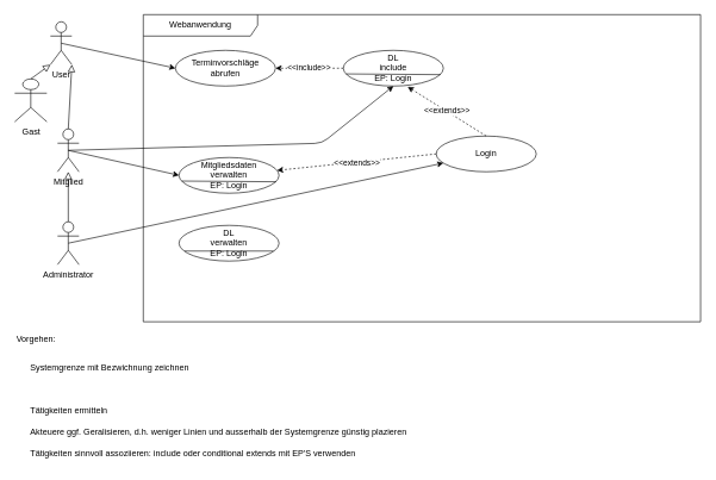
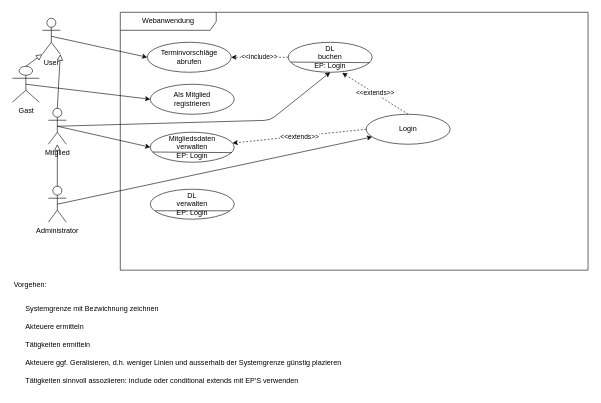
  <mxCell id="0" />
  <mxCell id="1" parent="0" />
  <mxCell id="2" value="Webanwendung" style="shape=umlFrame;whiteSpace=wrap;html=1;pointerEvents=0;recursiveResize=0;container=1;collapsible=0;width=160;" parent="1" vertex="1"><mxGeometry x="200" y="20" width="780" height="430" as="geometry" /></mxCell>
  <mxCell id="3" value="Login" style="ellipse;html=1;whiteSpace=wrap;" parent="2" vertex="1"><mxGeometry x="410" y="170" width="140" height="50" as="geometry" /></mxCell>
  <mxCell id="4" value="&amp;lt;&amp;lt;include&amp;gt;&amp;gt;" style="edgeStyle=none;html=1;dashed=1;entryX=1;entryY=0.5;entryDx=0;entryDy=0;exitX=0;exitY=0.5;exitDx=0;exitDy=0;" parent="2" source="8" target="5" edge="1"><mxGeometry relative="1" as="geometry" /></mxCell>
  <mxCell id="5" value="Terminvorschläge abrufen" style="ellipse;html=1;whiteSpace=wrap;" parent="2" vertex="1"><mxGeometry x="45" y="50" width="140" height="50" as="geometry" /></mxCell>
  <mxCell id="6" value="DL&lt;div&gt;verwalten&lt;/div&gt;&lt;div&gt;EP: Login&lt;/div&gt;" style="ellipse;html=1;whiteSpace=wrap;" parent="2" vertex="1"><mxGeometry x="50" y="295" width="140" height="50" as="geometry" /></mxCell>
- <mxCell id="8" value="DL&lt;div&gt;include&lt;/div&gt;&lt;div&gt;EP: Login&lt;/div&gt;" style="ellipse;html=1;whiteSpace=wrap;" parent="2" vertex="1"><mxGeometry x="280" y="50" width="140" height="50" as="geometry" /></mxCell>
+ <mxCell id="7" value="Als Mitglied&lt;div&gt;registrieren&lt;/div&gt;" style="ellipse;html=1;whiteSpace=wrap;" parent="2" vertex="1"><mxGeometry x="50" y="120" width="140" height="50" as="geometry" /></mxCell>
+ <mxCell id="8" value="DL&lt;div&gt;buchen&lt;/div&gt;&lt;div&gt;EP: Login&lt;/div&gt;" style="ellipse;html=1;whiteSpace=wrap;" parent="2" vertex="1"><mxGeometry x="280" y="50" width="140" height="50" as="geometry" /></mxCell>
  <mxCell id="9" value="Mitgliedsdaten&lt;div&gt;verwalten&lt;/div&gt;&lt;div&gt;EP: Login&lt;/div&gt;" style="ellipse;html=1;whiteSpace=wrap;" parent="2" vertex="1"><mxGeometry x="50" y="200" width="140" height="50" as="geometry" /></mxCell>
  <mxCell id="10" value="&amp;lt;&amp;lt;extends&amp;gt;&amp;gt;" style="edgeStyle=none;html=1;dashed=1;entryX=0.643;entryY=1.02;entryDx=0;entryDy=0;exitX=0.5;exitY=0;exitDx=0;exitDy=0;entryPerimeter=0;" parent="2" source="3" target="8" edge="1"><mxGeometry relative="1" as="geometry"><mxPoint x="345" y="170" as="sourcePoint" /><mxPoint x="250" y="170" as="targetPoint" /></mxGeometry></mxCell>
  <mxCell id="11" value="&amp;lt;&amp;lt;extends&amp;gt;&amp;gt;" style="edgeStyle=none;html=1;dashed=1;exitX=0;exitY=0.5;exitDx=0;exitDy=0;" parent="2" source="3" target="9" edge="1"><mxGeometry relative="1" as="geometry"><mxPoint x="490" y="180" as="sourcePoint" /><mxPoint x="380" y="111" as="targetPoint" /></mxGeometry></mxCell>
  <mxCell id="12" value="" style="endArrow=none;html=1;exitX=0.029;exitY=0.66;exitDx=0;exitDy=0;entryX=0.971;entryY=0.68;entryDx=0;entryDy=0;exitPerimeter=0;entryPerimeter=0;" parent="2" source="9" target="9" edge="1"><mxGeometry width="50" height="50" relative="1" as="geometry"><mxPoint x="260" y="260" as="sourcePoint" /><mxPoint x="310" y="210" as="targetPoint" /></mxGeometry></mxCell>
  <mxCell id="13" value="" style="endArrow=none;html=1;exitX=0.057;exitY=0.72;exitDx=0;exitDy=0;exitPerimeter=0;entryX=0.943;entryY=0.72;entryDx=0;entryDy=0;entryPerimeter=0;" parent="2" source="6" target="6" edge="1"><mxGeometry width="50" height="50" relative="1" as="geometry"><mxPoint x="260" y="260" as="sourcePoint" /><mxPoint x="310" y="210" as="targetPoint" /></mxGeometry></mxCell>
  <mxCell id="14" value="" style="endArrow=none;html=1;exitX=0.029;exitY=0.66;exitDx=0;exitDy=0;exitPerimeter=0;entryX=0.971;entryY=0.68;entryDx=0;entryDy=0;entryPerimeter=0;" parent="2" source="8" target="8" edge="1"><mxGeometry width="50" height="50" relative="1" as="geometry"><mxPoint x="260" y="260" as="sourcePoint" /><mxPoint x="310" y="210" as="targetPoint" /></mxGeometry></mxCell>
  <mxCell id="15" style="edgeStyle=none;html=1;exitX=0.5;exitY=0.5;exitDx=0;exitDy=0;exitPerimeter=0;entryX=0;entryY=0.5;entryDx=0;entryDy=0;" parent="1" source="16" target="5" edge="1"><mxGeometry relative="1" as="geometry" /></mxCell>
  <mxCell id="16" value="User" style="shape=umlActor;verticalLabelPosition=bottom;verticalAlign=top;html=1;" parent="1" vertex="1"><mxGeometry x="70" y="30" width="30" height="60" as="geometry" /></mxCell>
  <mxCell id="17" style="edgeStyle=none;html=1;exitX=0.5;exitY=0.5;exitDx=0;exitDy=0;exitPerimeter=0;entryX=0.5;entryY=1;entryDx=0;entryDy=0;" parent="1" source="19" target="8" edge="1"><mxGeometry relative="1" as="geometry"><Array as="points"><mxPoint x="450" y="200" /></Array></mxGeometry></mxCell>
  <mxCell id="18" style="edgeStyle=none;html=1;exitX=0.5;exitY=0.5;exitDx=0;exitDy=0;exitPerimeter=0;entryX=0;entryY=0.5;entryDx=0;entryDy=0;" parent="1" source="19" target="9" edge="1"><mxGeometry relative="1" as="geometry" /></mxCell>
  <mxCell id="19" value="Mitglied" style="shape=umlActor;verticalLabelPosition=bottom;verticalAlign=top;html=1;" parent="1" vertex="1"><mxGeometry x="80" y="180" width="30" height="60" as="geometry" /></mxCell>
+ <mxCell id="20" style="edgeStyle=none;html=1;exitX=0.5;exitY=0.5;exitDx=0;exitDy=0;exitPerimeter=0;entryX=0;entryY=0.5;entryDx=0;entryDy=0;" parent="1" source="21" target="7" edge="1"><mxGeometry relative="1" as="geometry" /></mxCell>
  <mxCell id="21" value="Gast" style="shape=umlActor;verticalLabelPosition=bottom;verticalAlign=top;html=1;" parent="1" vertex="1"><mxGeometry x="20" y="110" width="45" height="60" as="geometry" /></mxCell>
  <mxCell id="22" style="edgeStyle=none;html=1;exitX=0.5;exitY=0.5;exitDx=0;exitDy=0;exitPerimeter=0;" parent="1" source="23" target="3" edge="1"><mxGeometry relative="1" as="geometry" /></mxCell>
  <mxCell id="23" value="Administrator" style="shape=umlActor;verticalLabelPosition=bottom;verticalAlign=top;html=1;" parent="1" vertex="1"><mxGeometry x="80" y="310" width="30" height="60" as="geometry" /></mxCell>
  <mxCell id="24" value="" style="endArrow=block;html=1;rounded=0;align=center;verticalAlign=bottom;endFill=0;labelBackgroundColor=none;endSize=8;exitX=0.5;exitY=0;exitDx=0;exitDy=0;exitPerimeter=0;entryX=0;entryY=1;entryDx=0;entryDy=0;entryPerimeter=0;" parent="1" source="21" target="16" edge="1"><mxGeometry relative="1" as="geometry"><mxPoint x="200" y="350" as="sourcePoint" /><mxPoint x="360" y="350" as="targetPoint" /></mxGeometry></mxCell>
  <mxCell id="25" value="" style="resizable=0;html=1;align=center;verticalAlign=top;labelBackgroundColor=none;" parent="24" connectable="0" vertex="1"><mxGeometry relative="1" as="geometry" /></mxCell>
  <mxCell id="26" value="" style="endArrow=block;html=1;rounded=0;align=center;verticalAlign=bottom;endFill=0;labelBackgroundColor=none;endSize=8;exitX=0.5;exitY=0;exitDx=0;exitDy=0;exitPerimeter=0;" parent="1" source="23" target="19" edge="1"><mxGeometry relative="1" as="geometry"><mxPoint x="220" y="370" as="sourcePoint" /><mxPoint x="380" y="370" as="targetPoint" /></mxGeometry></mxCell>
  <mxCell id="27" value="" style="resizable=0;html=1;align=center;verticalAlign=top;labelBackgroundColor=none;" parent="26" connectable="0" vertex="1"><mxGeometry relative="1" as="geometry" /></mxCell>
  <mxCell id="28" value="" style="endArrow=block;html=1;rounded=0;align=center;verticalAlign=bottom;endFill=0;labelBackgroundColor=none;endSize=8;exitX=0.5;exitY=0;exitDx=0;exitDy=0;exitPerimeter=0;entryX=1;entryY=1;entryDx=0;entryDy=0;entryPerimeter=0;" parent="1" source="19" target="16" edge="1"><mxGeometry relative="1" as="geometry"><mxPoint x="145" y="320" as="sourcePoint" /><mxPoint x="100" y="253" as="targetPoint" /></mxGeometry></mxCell>
  <mxCell id="29" value="" style="resizable=0;html=1;align=center;verticalAlign=top;labelBackgroundColor=none;" parent="28" connectable="0" vertex="1"><mxGeometry relative="1" as="geometry" /></mxCell>
  <mxCell id="30" value="Vorgehen:" style="text;html=1;align=center;verticalAlign=middle;whiteSpace=wrap;rounded=0;" parent="1" vertex="1"><mxGeometry x="20" y="460" width="60" height="30" as="geometry" /></mxCell>
+ <mxCell id="31" value="Akteuere ermitteln" style="text;html=1;align=left;verticalAlign=middle;whiteSpace=wrap;rounded=0;" parent="1" vertex="1"><mxGeometry x="40" y="530" width="140" height="30" as="geometry" /></mxCell>
  <mxCell id="32" value="Tätigkeiten ermitteln" style="text;html=1;align=left;verticalAlign=middle;whiteSpace=wrap;rounded=0;" parent="1" vertex="1"><mxGeometry x="40" y="560" width="140" height="30" as="geometry" /></mxCell>
  <mxCell id="33" value="Akteuere ggf. Geralisieren, d.h. weniger Linien und ausserhalb der Systemgrenze günstig plazieren" style="text;html=1;align=left;verticalAlign=middle;whiteSpace=wrap;rounded=0;" vertex="1" parent="1"><mxGeometry x="40" y="590" width="550" height="30" as="geometry" /></mxCell>
  <mxCell id="34" value="Tätigkeiten sinnvoll assoziieren: include oder conditional extends mit EP'S verwenden" style="text;html=1;align=left;verticalAlign=middle;whiteSpace=wrap;rounded=0;" vertex="1" parent="1"><mxGeometry x="40" y="620" width="480" height="30" as="geometry" /></mxCell>
  <mxCell id="35" value="Systemgrenze mit Bezwichnung zeichnen" style="text;html=1;align=left;verticalAlign=middle;whiteSpace=wrap;rounded=0;" vertex="1" parent="1"><mxGeometry x="40" y="500" width="260" height="30" as="geometry" /></mxCell>
